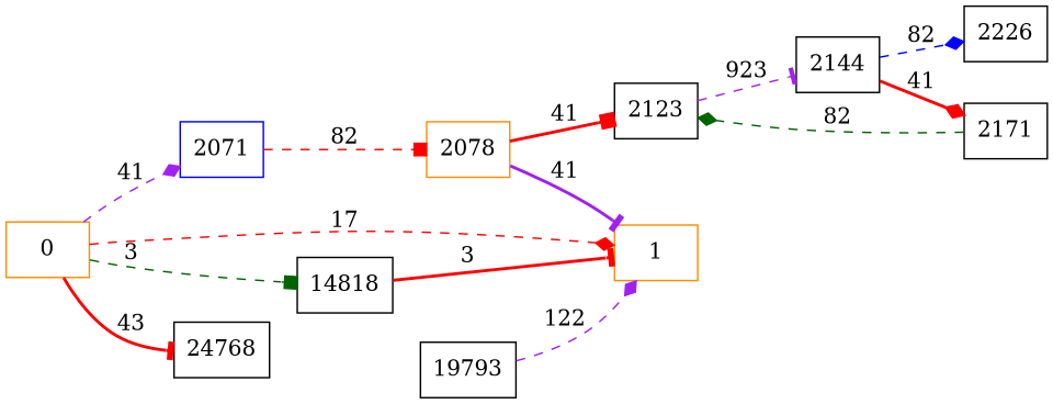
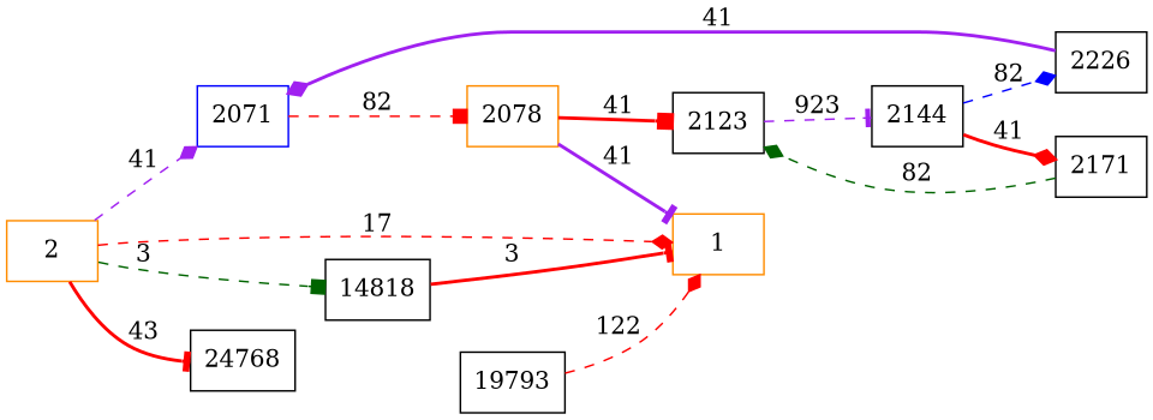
  digraph {
    rankdir=LR
    node [color=black shape=rectangle]
    edge [arrowhead=diamond color=red style=dashed]
    2071 [color=blue]
    2078 [color=darkorange]
    2123
    1 [color=darkorange]
    2144
    2171
    2226
    14818
    19793
-   0 [color=darkorange]
+   0 [color=darkorange label=2]
    24768
    2071 -> 2078 [arrowhead=box label=82]
    2078 -> 2123 [arrowhead=box label=41 style=bold]
    2078 -> 1 [arrowhead=tee color=purple label=41 style=bold]
    2123 -> 2144 [arrowhead=tee color=purple label=923]
    2144 -> 2171 [label=41 style=bold]
    2144 -> 2226 [color=blue label=82]
    2171 -> 2123 [color=darkgreen label=82]
+   2226 -> 2071 [color=purple label=41 style=bold]
    14818 -> 1 [arrowhead=tee label=3 style=bold]
-   19793 -> 1 [color=purple label=122]
+   19793 -> 1 [label=122]
    0 -> 2071 [color=purple label=41]
    0 -> 1 [label=17]
    0 -> 14818 [arrowhead=box color=darkgreen label=3]
    0 -> 24768 [arrowhead=tee label=43 style=bold]
  }
